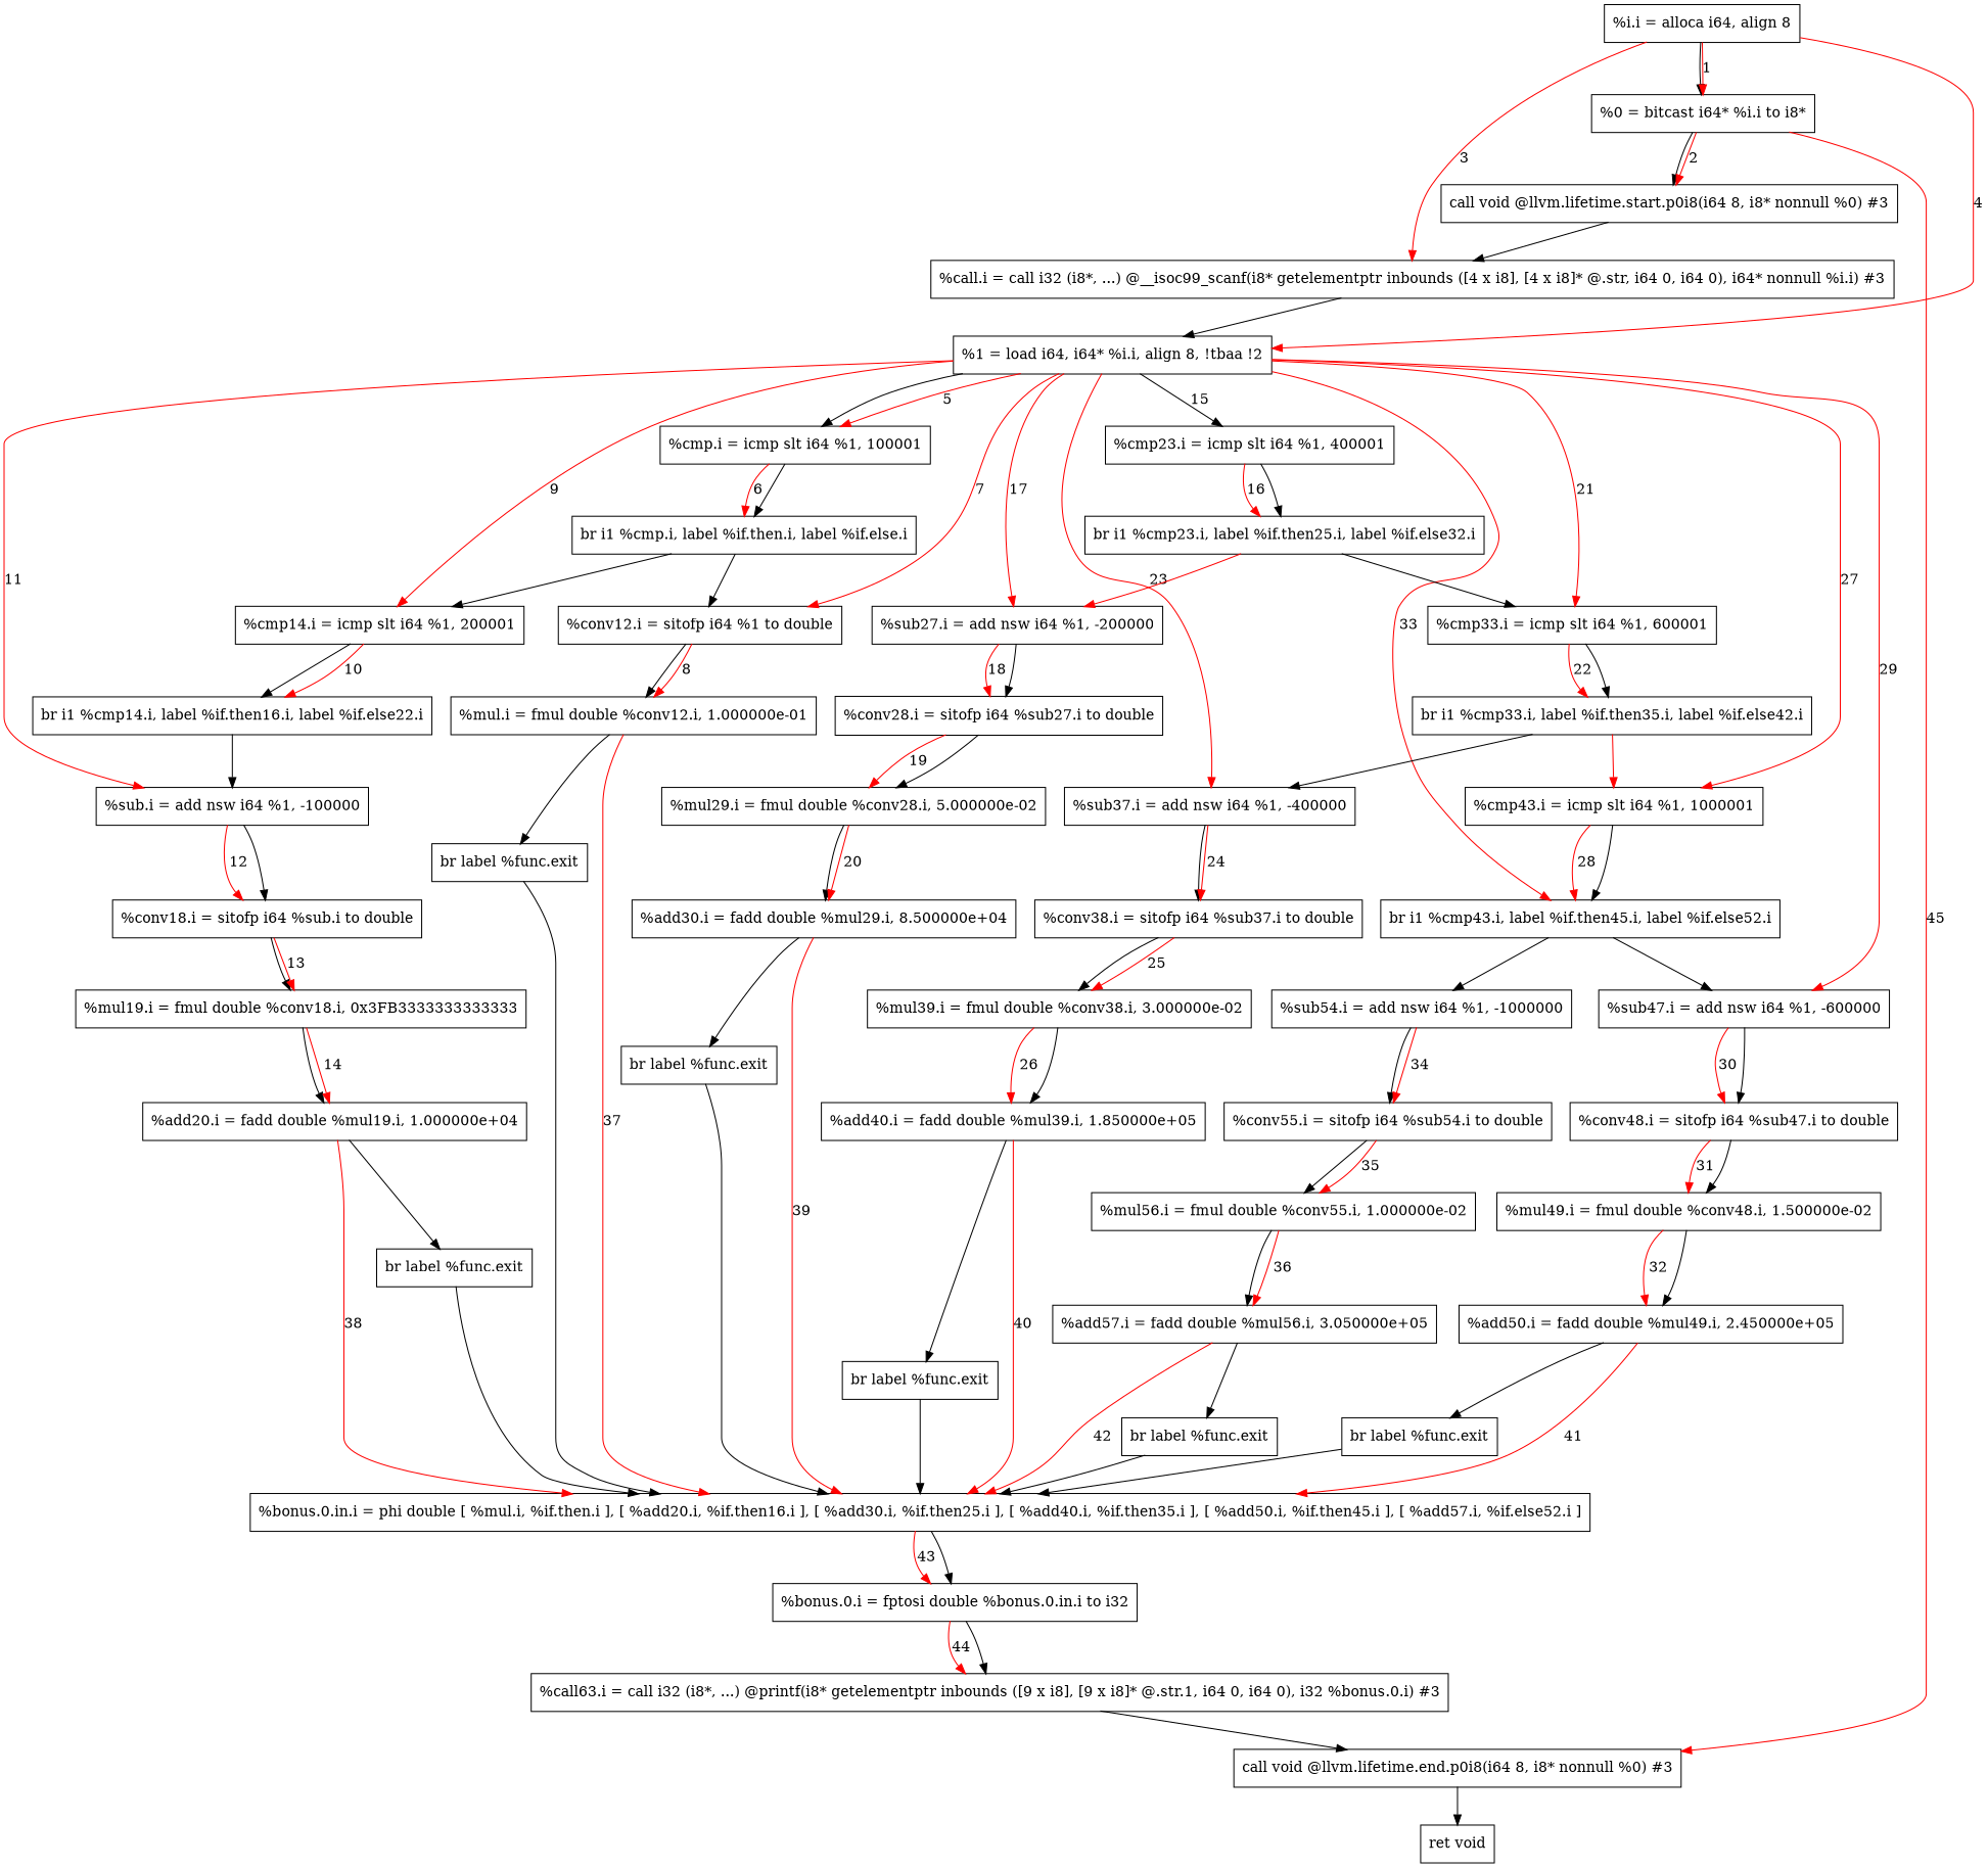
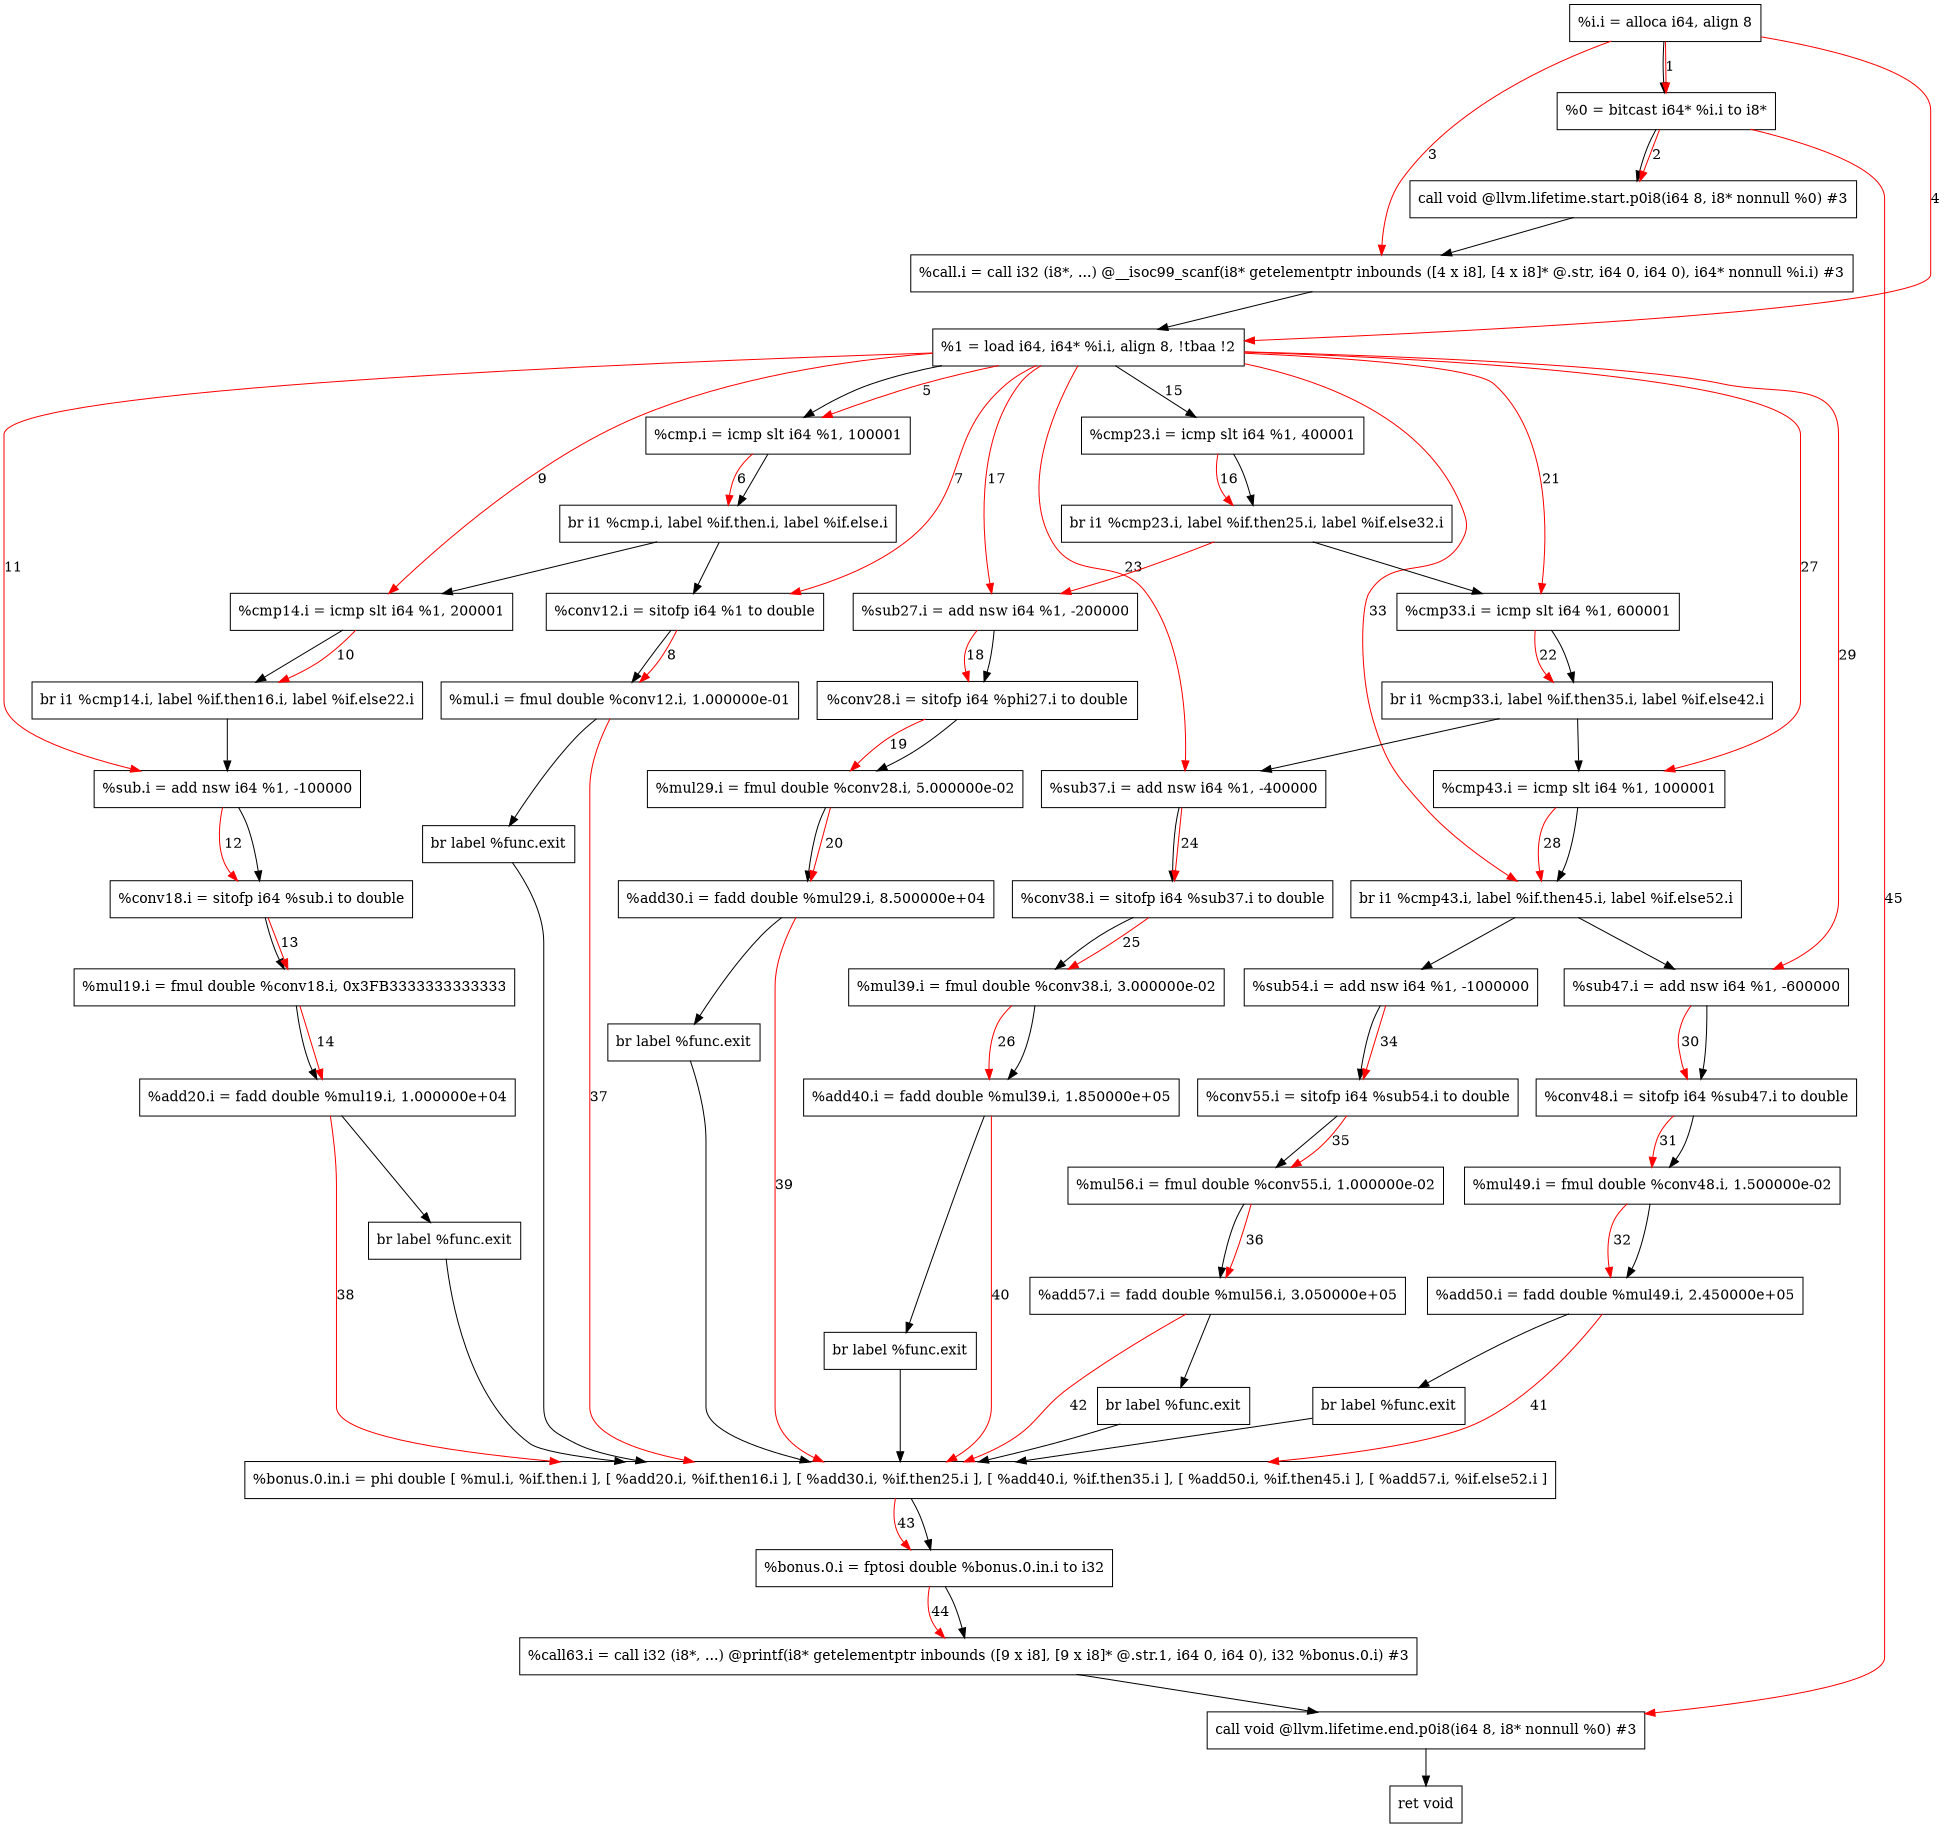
  digraph {
    node [shape=record]
    n1 [label="  %i.i = alloca i64, align 8"]
    n2 [label="  %0 = bitcast i64* %i.i to i8*"]
    n3 [label="  %call.i = call i32 (i8*, ...) @__isoc99_scanf(i8* getelementptr inbounds ([4 x i8], [4 x i8]* @.str, i64 0, i64 0), i64* nonnull %i.i) #3"]
    n4 [label="  %1 = load i64, i64* %i.i, align 8, !tbaa !2"]
    n5 [label="  call void @llvm.lifetime.start.p0i8(i64 8, i8* nonnull %0) #3"]
    n6 [label="  call void @llvm.lifetime.end.p0i8(i64 8, i8* nonnull %0) #3"]
    n7 [label="  %cmp.i = icmp slt i64 %1, 100001"]
    n8 [label="  %conv12.i = sitofp i64 %1 to double"]
    n9 [label="  %cmp14.i = icmp slt i64 %1, 200001"]
    n10 [label="  %sub.i = add nsw i64 %1, -100000"]
    n11 [label="  %cmp23.i = icmp slt i64 %1, 400001"]
    n12 [label="  %sub27.i = add nsw i64 %1, -200000"]
    n13 [label="  %cmp33.i = icmp slt i64 %1, 600001"]
    n14 [label="  %sub37.i = add nsw i64 %1, -400000"]
    n15 [label="  %cmp43.i = icmp slt i64 %1, 1000001"]
    n16 [label="  %sub47.i = add nsw i64 %1, -600000"]
    n17 [label="  br i1 %cmp43.i, label %if.then45.i, label %if.else52.i"]
    n18 [label="  ret void"]
    n19 [label="  br i1 %cmp.i, label %if.then.i, label %if.else.i"]
    n20 [label="  %mul.i = fmul double %conv12.i, 1.000000e-01"]
    n21 [label="  br i1 %cmp14.i, label %if.then16.i, label %if.else22.i"]
    n22 [label="  %conv18.i = sitofp i64 %sub.i to double"]
    n23 [label="  br i1 %cmp23.i, label %if.then25.i, label %if.else32.i"]
-   n24 [label="  %conv28.i = sitofp i64 %sub27.i to double"]
+   n24 [label="%conv28.i = sitofp i64 %phi27.i to double"]
    n25 [label="  br i1 %cmp33.i, label %if.then35.i, label %if.else42.i"]
    n26 [label="  %conv38.i = sitofp i64 %sub37.i to double"]
    n27 [label="  %conv48.i = sitofp i64 %sub47.i to double"]
    n28 [label="  %sub54.i = add nsw i64 %1, -1000000"]
    n29 [label="  %conv55.i = sitofp i64 %sub54.i to double"]
    n30 [label="  br label %func.exit"]
    n31 [label="  %bonus.0.in.i = phi double [ %mul.i, %if.then.i ], [ %add20.i, %if.then16.i ], [ %add30.i, %if.then25.i ], [ %add40.i, %if.then35.i ], [ %add50.i, %if.then45.i ], [ %add57.i, %if.else52.i ]"]
    n32 [label="  %bonus.0.i = fptosi double %bonus.0.in.i to i32"]
    n33 [label="  %mul19.i = fmul double %conv18.i, 0x3FB3333333333333"]
    n34 [label="  %add20.i = fadd double %mul19.i, 1.000000e+04"]
    n35 [label="  br label %func.exit"]
    n36 [label="  %mul29.i = fmul double %conv28.i, 5.000000e-02"]
    n37 [label="  %add30.i = fadd double %mul29.i, 8.500000e+04"]
    n38 [label="  br label %func.exit"]
    n39 [label="  %mul39.i = fmul double %conv38.i, 3.000000e-02"]
    n40 [label="  %add40.i = fadd double %mul39.i, 1.850000e+05"]
    n41 [label="  br label %func.exit"]
    n42 [label="  %mul49.i = fmul double %conv48.i, 1.500000e-02"]
    n43 [label="  %add50.i = fadd double %mul49.i, 2.450000e+05"]
    n44 [label="  br label %func.exit"]
    n45 [label="  %mul56.i = fmul double %conv55.i, 1.000000e-02"]
    n46 [label="  %add57.i = fadd double %mul56.i, 3.050000e+05"]
    n47 [label="  br label %func.exit"]
    n48 [label="  %call63.i = call i32 (i8*, ...) @printf(i8* getelementptr inbounds ([9 x i8], [9 x i8]* @.str.1, i64 0, i64 0), i32 %bonus.0.i) #3"]
    n1 -> n2
    n1 -> n2 [color=red label=1]
    n1 -> n3 [color=red label=3]
    n1 -> n4 [color=red label=4]
    n2 -> n5
    n2 -> n5 [color=red label=2]
    n2 -> n6 [color=red label=45]
    n3 -> n4
    n4 -> n7
    n4 -> n7 [color=red label=5]
    n4 -> n8 [color=red label=7]
    n4 -> n9 [color=red label=9]
    n4 -> n10 [color=red label=11]
    n4 -> n11 [color=black label=15]
    n4 -> n12 [color=red label=17]
    n4 -> n13 [color=red label=21]
    n4 -> n14 [color=red label=23]
    n4 -> n15 [color=red label=27]
    n4 -> n16 [color=red label=29]
    n4 -> n17 [color=red label=33]
    n5 -> n3
    n6 -> n18
    n7 -> n19
    n7 -> n19 [color=red label=6]
    n8 -> n20
    n8 -> n20 [color=red label=8]
    n9 -> n21
    n9 -> n21 [color=red label=10]
    n10 -> n22
    n10 -> n22 [color=red label=12]
    n11 -> n23
    n11 -> n23 [color=red label=16]
    n12 -> n24
    n12 -> n24 [color=red label=18]
    n13 -> n25
    n13 -> n25 [color=red label=22]
    n14 -> n26
    n14 -> n26 [color=red label=24]
    n15 -> n17
    n15 -> n17 [color=red label=28]
    n16 -> n27
    n16 -> n27 [color=red label=30]
    n17 -> n16
    n17 -> n28
    n19 -> n8
    n19 -> n9
    n20 -> n30
    n20 -> n31 [color=red label=37]
    n21 -> n10
    n22 -> n33
    n22 -> n33 [color=red label=13]
    n23 -> n12 [color=red]
    n23 -> n13
    n24 -> n36
    n24 -> n36 [color=red label=19]
    n25 -> n14
-   n25 -> n15 [color=red]
+   n25 -> n15
    n26 -> n39
    n26 -> n39 [color=red label=25]
    n27 -> n42
    n27 -> n42 [color=red label=31]
    n28 -> n29
    n28 -> n29 [color=red label=34]
    n29 -> n45
    n29 -> n45 [color=red label=35]
    n30 -> n31
    n31 -> n32
    n31 -> n32 [color=red label=43]
    n32 -> n48
    n32 -> n48 [color=red label=44]
    n33 -> n34
    n33 -> n34 [color=red label=14]
    n34 -> n31 [color=red label=38]
    n34 -> n35
    n35 -> n31
    n36 -> n37
    n36 -> n37 [color=red label=20]
    n37 -> n31 [color=red label=39]
    n37 -> n38
    n38 -> n31
    n39 -> n40
    n39 -> n40 [color=red label=26]
    n40 -> n31 [color=red label=40]
    n40 -> n41
    n41 -> n31
    n42 -> n43
    n42 -> n43 [color=red label=32]
    n43 -> n31 [color=red label=41]
    n43 -> n44
    n44 -> n31
    n45 -> n46
    n45 -> n46 [color=red label=36]
    n46 -> n31 [color=red label=42]
    n46 -> n47
    n47 -> n31
    n48 -> n6
  }
